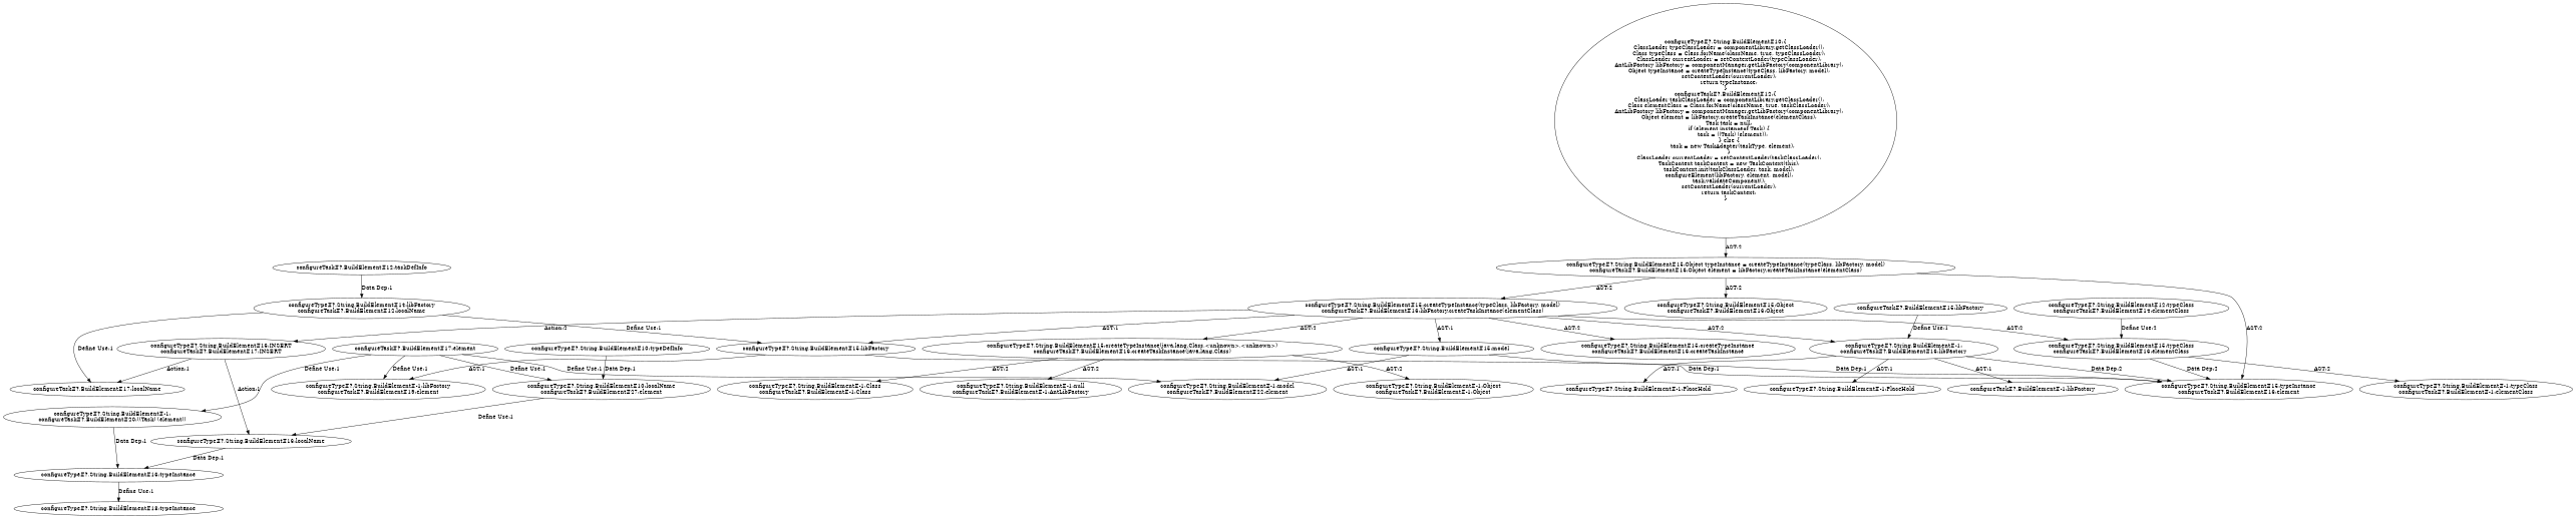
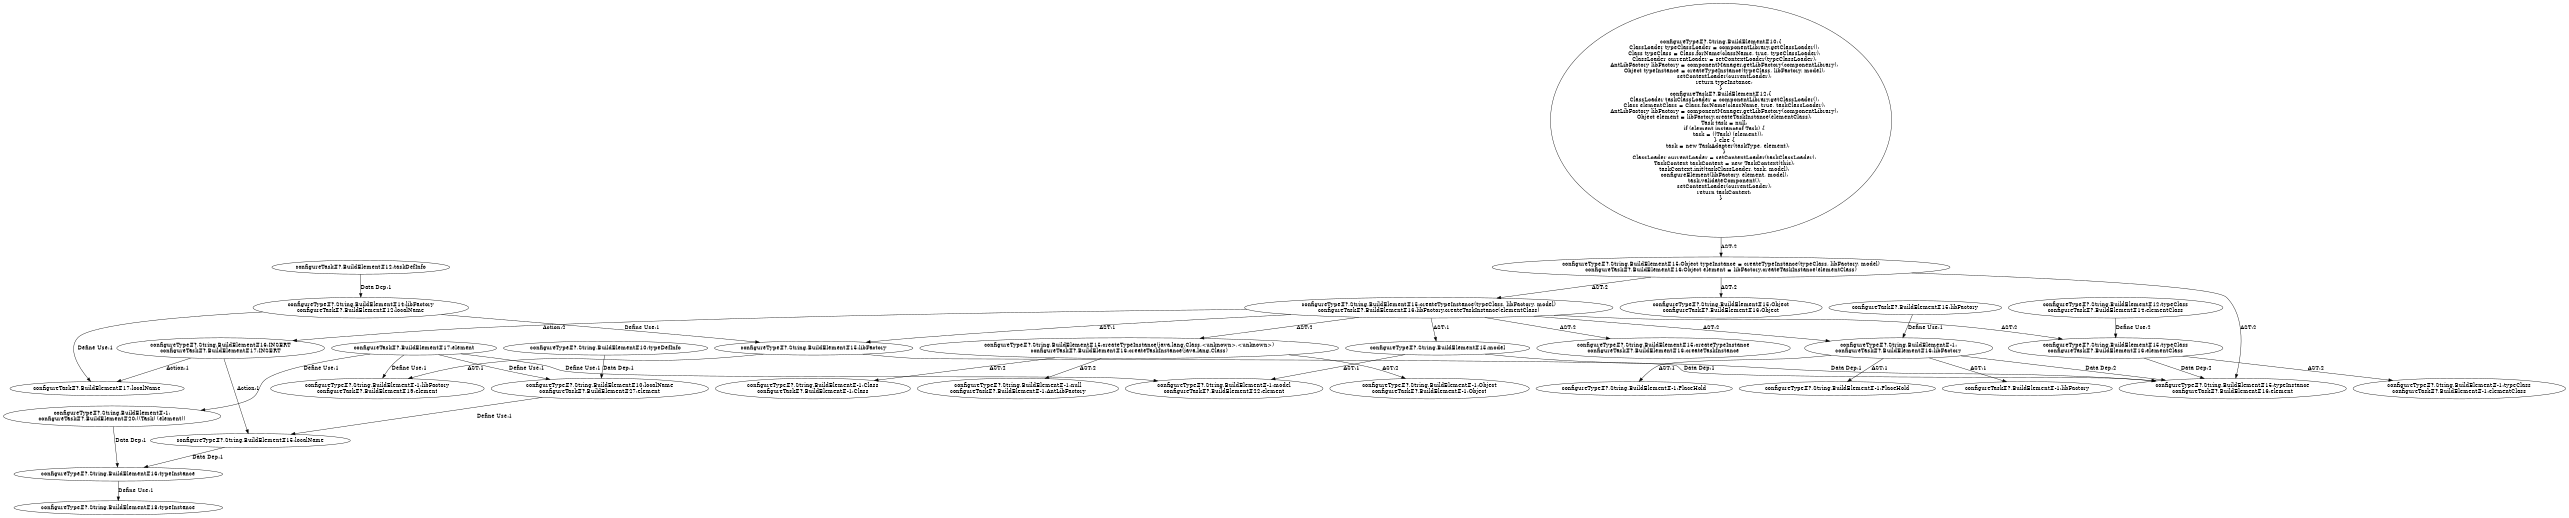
  digraph {
    node [shape=ellipse]
    n1 [label="configureType#?,String,BuildElement#16:INSERT\nconfigureTask#?,BuildElement#17:INSERT"]
-   n2 [label="configureType#?,String,BuildElement#16:localName"]
+   n2 [label="configureType#?,String,BuildElement#15:localName"]
    n3 [label="configureTask#?,BuildElement#17:localName"]
    n4 [label="configureType#?,String,BuildElement#16:typeInstance"]
    n5 [label="configureType#?,String,BuildElement#15:createTypeInstance(typeClass, libFactory, model)\nconfigureTask#?,BuildElement#16:libFactory.createTaskInstance(elementClass)"]
    n6 [label="configureType#?,String,BuildElement#15:createTypeInstance\nconfigureTask#?,BuildElement#16:createTaskInstance"]
    n7 [label="configureType#?,String,BuildElement#-1:\nconfigureTask#?,BuildElement#16:libFactory"]
    n8 [label="configureType#?,String,BuildElement#15:createTypeInstance(java.lang.Class,<unknown>,<unknown>)\nconfigureTask#?,BuildElement#16:createTaskInstance(java.lang.Class)"]
    n9 [label="configureType#?,String,BuildElement#15:typeClass\nconfigureTask#?,BuildElement#16:elementClass"]
    n10 [label="configureType#?,String,BuildElement#15:libFactory"]
    n11 [label="configureType#?,String,BuildElement#15:model"]
    n12 [label="configureType#?,String,BuildElement#15:typeInstance\nconfigureTask#?,BuildElement#16:element"]
    n13 [label="configureType#?,String,BuildElement#-1:PlaceHold"]
    n14 [label="configureType#?,String,BuildElement#-1:PlaceHold"]
    n15 [label="configureTask#?,BuildElement#-1:libFactory"]
    n16 [label="configureType#?,String,BuildElement#-1:Object\nconfigureTask#?,BuildElement#-1:Object"]
    n17 [label="configureType#?,String,BuildElement#-1:Class\nconfigureTask#?,BuildElement#-1:Class"]
    n18 [label="configureType#?,String,BuildElement#-1:null\nconfigureTask#?,BuildElement#-1:AntLibFactory"]
    n19 [label="configureType#?,String,BuildElement#-1:typeClass\nconfigureTask#?,BuildElement#-1:elementClass"]
    n20 [label="configureType#?,String,BuildElement#-1:libFactory\nconfigureTask#?,BuildElement#19:element"]
    n21 [label="configureType#?,String,BuildElement#-1:model\nconfigureTask#?,BuildElement#22:element"]
    n22 [label="configureType#?,String,BuildElement#15:Object typeInstance = createTypeInstance(typeClass, libFactory, model)\nconfigureTask#?,BuildElement#16:Object element = libFactory.createTaskInstance(elementClass)"]
    n23 [label="configureType#?,String,BuildElement#15:Object\nconfigureTask#?,BuildElement#16:Object"]
    n24 [label="configureType#?,String,BuildElement#10:\{\n    ClassLoader typeClassLoader = componentLibrary.getClassLoader();\n    Class typeClass = Class.forName(className, true, typeClassLoader);\n    ClassLoader currentLoader = setContextLoader(typeClassLoader);\n    AntLibFactory libFactory = componentManager.getLibFactory(componentLibrary);\n    Object typeInstance = createTypeInstance(typeClass, libFactory, model);\n    setContextLoader(currentLoader);\n    return typeInstance;\n\}\nconfigureTask#?,BuildElement#12:\{\n    ClassLoader taskClassLoader = componentLibrary.getClassLoader();\n    Class elementClass = Class.forName(className, true, taskClassLoader);\n    AntLibFactory libFactory = componentManager.getLibFactory(componentLibrary);\n    Object element = libFactory.createTaskInstance(elementClass);\n    Task task = null;\n    if (element instanceof Task) \{\n        task = ((Task) (element));\n    \} else \{\n        task = new TaskAdapter(taskType, element);\n    \}\n    ClassLoader currentLoader = setContextLoader(taskClassLoader);\n    TaskContext taskContext = new TaskContext(this);\n    taskContext.init(taskClassLoader, task, model);\n    configureElement(libFactory, element, model);\n    task.validateComponent();\n    setContextLoader(currentLoader);\n    return taskContext;\n\}"]
    n25 [label="configureType#?,String,BuildElement#12:typeClass\nconfigureTask#?,BuildElement#14:elementClass"]
    n26 [label="configureType#?,String,BuildElement#14:libFactory\nconfigureTask#?,BuildElement#12:localName"]
    n27 [label="configureType#?,String,BuildElement#18:typeInstance"]
    n28 [label="configureType#?,String,BuildElement#10:localName\nconfigureTask#?,BuildElement#27:element"]
    n29 [label="configureType#?,String,BuildElement#10:typeDefInfo"]
    n30 [label="configureType#?,String,BuildElement#-1:\nconfigureTask#?,BuildElement#20:((Task) (element))"]
    n31 [label="configureTask#?,BuildElement#12:taskDefInfo"]
    n32 [label="configureTask#?,BuildElement#17:element"]
    n33 [label="configureTask#?,BuildElement#15:libFactory"]
    n1 -> n2 [label="Action:1"]
    n1 -> n3 [label="Action:1"]
    n2 -> n4 [label="Data Dep:1"]
    n4 -> n27 [label="Define Use:1"]
    n5 -> n1 [label="Action:2"]
    n5 -> n6 [label="AST:2"]
    n5 -> n7 [label="AST:2"]
    n5 -> n8 [label="AST:2"]
    n5 -> n9 [label="AST:2"]
    n5 -> n10 [label="AST:1"]
    n5 -> n11 [label="AST:1"]
    n7 -> n12 [label="Data Dep:2"]
    n7 -> n13 [label="AST:1"]
    n7 -> n14 [label="AST:1"]
    n7 -> n15 [label="AST:1"]
    n8 -> n16 [label="AST:2"]
    n8 -> n17 [label="AST:2"]
    n8 -> n18 [label="AST:2"]
    n9 -> n12 [label="Data Dep:2"]
    n9 -> n19 [label="AST:2"]
    n10 -> n12 [label="Data Dep:1"]
    n10 -> n20 [label="AST:1"]
    n11 -> n12 [label="Data Dep:1"]
    n11 -> n21 [label="AST:1"]
    n22 -> n5 [label="AST:2"]
    n22 -> n12 [label="AST:2"]
    n22 -> n23 [label="AST:2"]
    n24 -> n22 [label="AST:2"]
    n25 -> n9 [label="Define Use:2"]
    n26 -> n3 [label="Define Use:1"]
    n26 -> n10 [label="Define Use:1"]
    n28 -> n2 [label="Define Use:1"]
    n29 -> n28 [label="Data Dep:1"]
    n30 -> n4 [label="Data Dep:1"]
    n31 -> n26 [label="Data Dep:1"]
    n32 -> n20 [label="Define Use:1"]
    n32 -> n21 [label="Define Use:1"]
    n32 -> n28 [label="Define Use:1"]
    n32 -> n30 [label="Define Use:1"]
    n33 -> n7 [label="Define Use:1"]
  }
